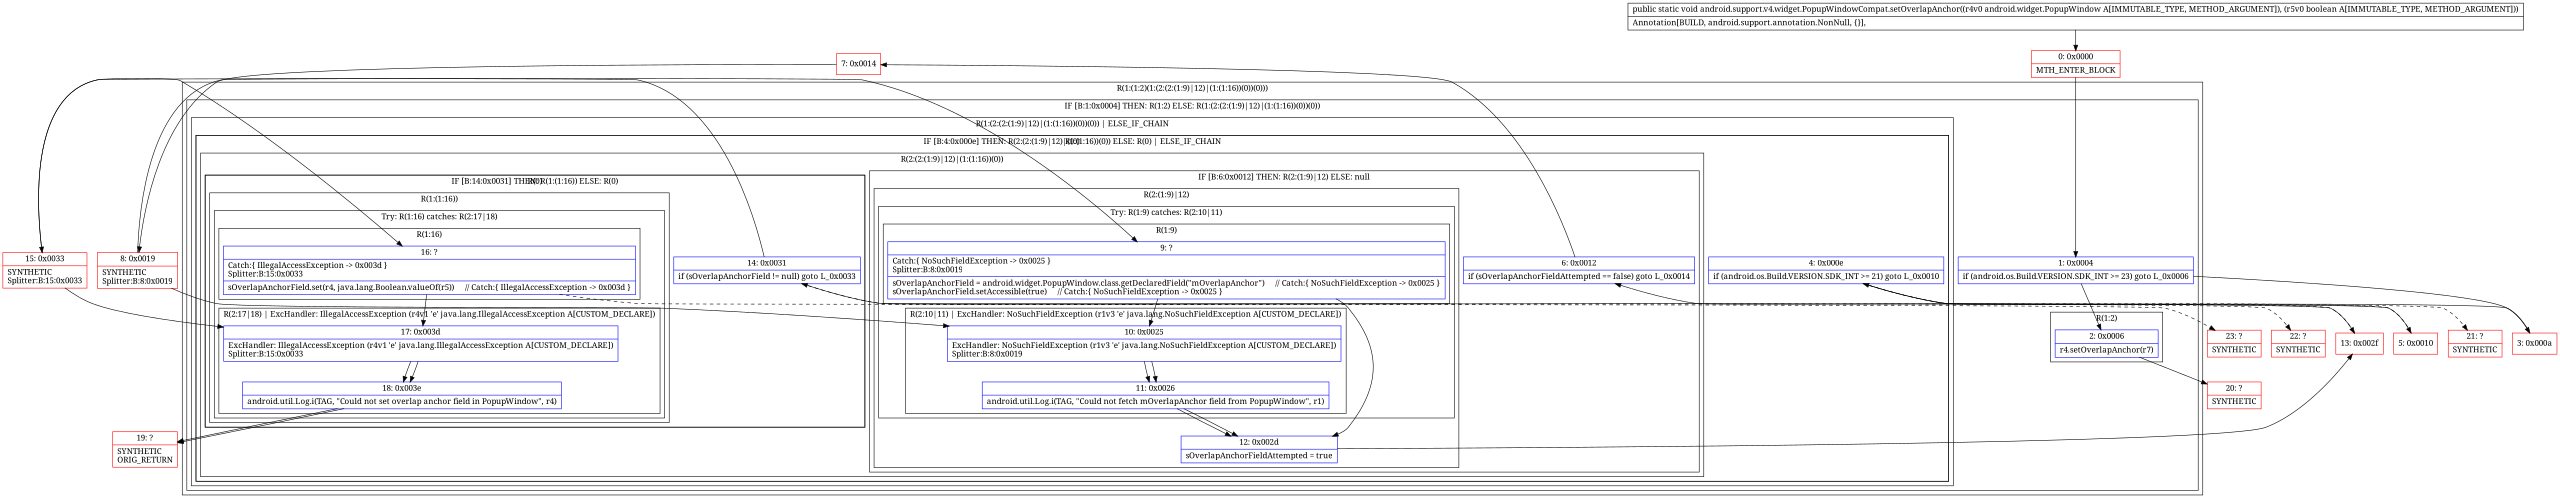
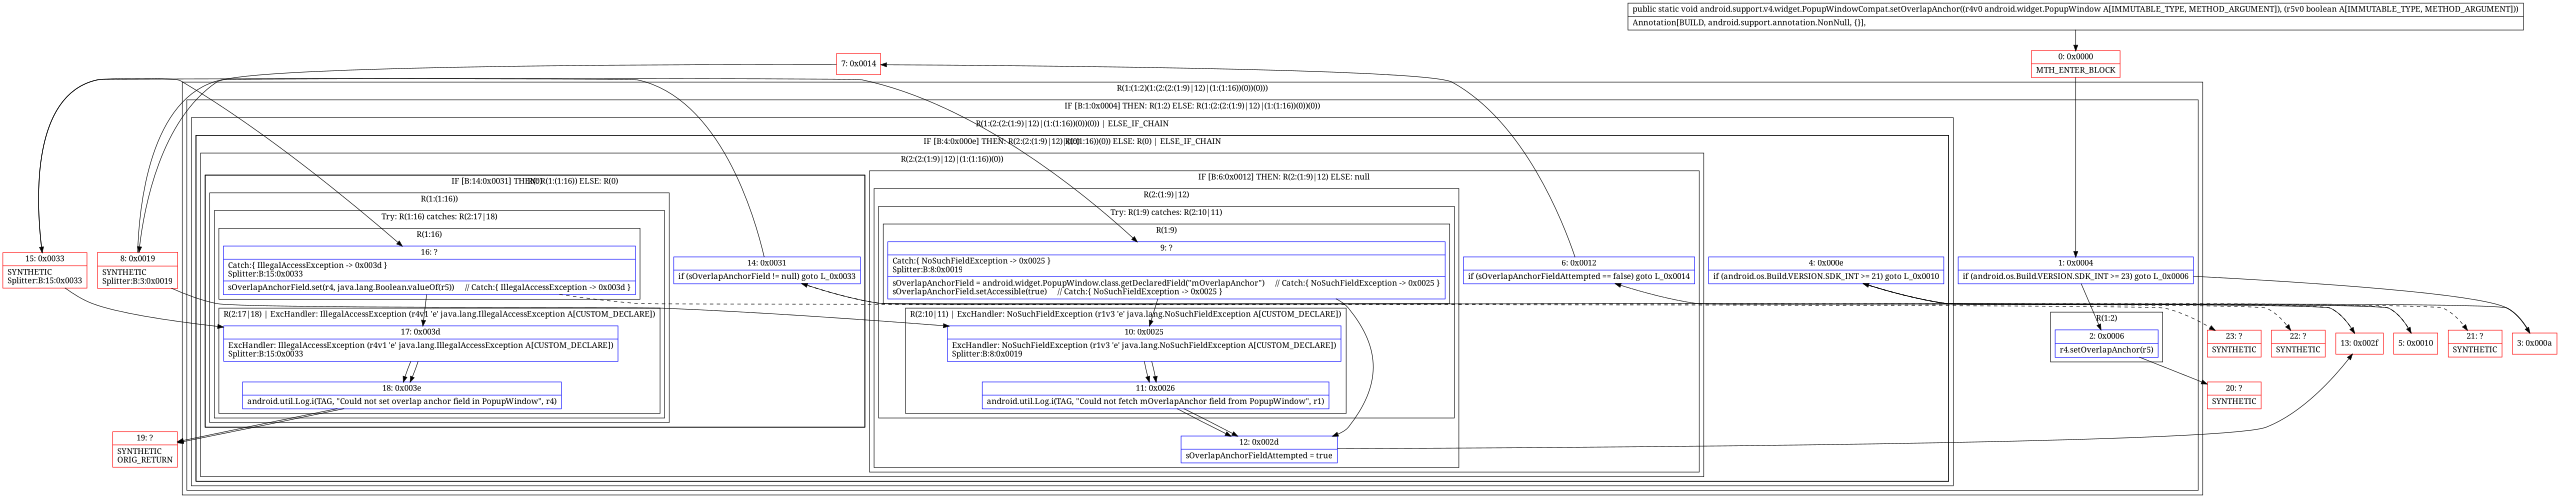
  digraph {
    fontname="Noto Serif"
    node [color=blue fontname="Noto Serif" shape=record]
    edge [fontname="Noto Serif"]
-   n1 [label="{2\:\ 0x0006|r4.setOverlapAnchor(r7)\l}"]
+   n1 [label="{2\:\ 0x0006|r4.setOverlapAnchor(r5)\l}"]
    n2 [label="{9\:\ ?|Catch:\{ NoSuchFieldException \-\> 0x0025 \}\lSplitter:B:8:0x0019\l|sOverlapAnchorField = android.widget.PopupWindow.class.getDeclaredField(\"mOverlapAnchor\")     \/\/ Catch:\{ NoSuchFieldException \-\> 0x0025 \}\lsOverlapAnchorField.setAccessible(true)     \/\/ Catch:\{ NoSuchFieldException \-\> 0x0025 \}\l}"]
    n3 [label="{10\:\ 0x0025|ExcHandler: NoSuchFieldException (r1v3 'e' java.lang.NoSuchFieldException A[CUSTOM_DECLARE])\lSplitter:B:8:0x0019\l}"]
    n4 [label="{11\:\ 0x0026|android.util.Log.i(TAG, \"Could not fetch mOverlapAnchor field from PopupWindow\", r1)\l}"]
    n5 [label="{12\:\ 0x002d|sOverlapAnchorFieldAttempted = true\l}"]
    n6 [label="{6\:\ 0x0012|if (sOverlapAnchorFieldAttempted == false) goto L_0x0014\l}"]
    n7 [label="{16\:\ ?|Catch:\{ IllegalAccessException \-\> 0x003d \}\lSplitter:B:15:0x0033\l|sOverlapAnchorField.set(r4, java.lang.Boolean.valueOf(r5))     \/\/ Catch:\{ IllegalAccessException \-\> 0x003d \}\l}"]
    n8 [label="{17\:\ 0x003d|ExcHandler: IllegalAccessException (r4v1 'e' java.lang.IllegalAccessException A[CUSTOM_DECLARE])\lSplitter:B:15:0x0033\l}"]
    n9 [label="{18\:\ 0x003e|android.util.Log.i(TAG, \"Could not set overlap anchor field in PopupWindow\", r4)\l}"]
    n10 [label="{14\:\ 0x0031|if (sOverlapAnchorField != null) goto L_0x0033\l}"]
    n11 [label="{4\:\ 0x000e|if (android.os.Build.VERSION.SDK_INT \>= 21) goto L_0x0010\l}"]
    n12 [label="{1\:\ 0x0004|if (android.os.Build.VERSION.SDK_INT \>= 23) goto L_0x0006\l}"]
    n13 [color=red label="{20\:\ ?|SYNTHETIC\l}"]
    n14 [color=red label="{13\:\ 0x002f}"]
    n15 [color=red label="{7\:\ 0x0014}"]
    n16 [color=red label="{23\:\ ?|SYNTHETIC\l}"]
    n17 [color=red label="{19\:\ ?|SYNTHETIC\lORIG_RETURN\l}"]
    n18 [color=red label="{15\:\ 0x0033|SYNTHETIC\lSplitter:B:15:0x0033\l}"]
    n19 [color=red label="{22\:\ ?|SYNTHETIC\l}"]
    n20 [color=red label="{5\:\ 0x0010}"]
    n21 [color=red label="{21\:\ ?|SYNTHETIC\l}"]
    n22 [color=red label="{3\:\ 0x000a}"]
-   n23 [color=red label="{8\:\ 0x0019|SYNTHETIC\lSplitter:B:8:0x0019\l}"]
+   n23 [color=red label="{8\:\ 0x0019|SYNTHETIC\lSplitter:B:3:0x0019\l}"]
    n24 [color=red label="{0\:\ 0x0000|MTH_ENTER_BLOCK\l}"]
    n25 [label="{public static void android.support.v4.widget.PopupWindowCompat.setOverlapAnchor((r4v0 android.widget.PopupWindow A[IMMUTABLE_TYPE, METHOD_ARGUMENT]), (r5v0 boolean A[IMMUTABLE_TYPE, METHOD_ARGUMENT]))  | Annotation[BUILD, android.support.annotation.NonNull, \{\}], \l}" color=""]
    subgraph cluster_1 {
      label="R(1:(1:2)(1:(2:(2:(1:9)|12)|(1:(1:16))(0))(0)))"
      subgraph cluster_2 {
        label="IF [B:1:0x0004] THEN: R(1:2) ELSE: R(1:(2:(2:(1:9)|12)|(1:(1:16))(0))(0))"
        n12
        subgraph cluster_3 {
          label="R(1:2)"
          n1
        }
        subgraph cluster_4 {
          label="R(1:(2:(2:(1:9)|12)|(1:(1:16))(0))(0)) | ELSE_IF_CHAIN\l"
          subgraph cluster_5 {
            label="IF [B:4:0x000e] THEN: R(2:(2:(1:9)|12)|(1:(1:16))(0)) ELSE: R(0) | ELSE_IF_CHAIN\l"
            n11
            subgraph cluster_6 {
              label="R(2:(2:(1:9)|12)|(1:(1:16))(0))"
              subgraph cluster_7 {
                label="IF [B:6:0x0012] THEN: R(2:(1:9)|12) ELSE: null"
                n6
                subgraph cluster_8 {
                  label="R(2:(1:9)|12)"
                  n5
                  subgraph cluster_9 {
                    label="Try: R(1:9) catches: R(2:10|11)"
                    subgraph cluster_10 {
                      label="R(1:9)"
                      n2
                    }
                    subgraph cluster_11 {
                      label="R(2:10|11) | ExcHandler: NoSuchFieldException (r1v3 'e' java.lang.NoSuchFieldException A[CUSTOM_DECLARE])\l"
                      n3
                      n4
                    }
                  }
                }
              }
              subgraph cluster_12 {
                label="IF [B:14:0x0031] THEN: R(1:(1:16)) ELSE: R(0)"
                n10
                subgraph cluster_13 {
                  label="R(1:(1:16))"
                  subgraph cluster_14 {
                    label="Try: R(1:16) catches: R(2:17|18)"
                    subgraph cluster_15 {
                      label="R(1:16)"
                      n7
                    }
                    subgraph cluster_16 {
                      label="R(2:17|18) | ExcHandler: IllegalAccessException (r4v1 'e' java.lang.IllegalAccessException A[CUSTOM_DECLARE])\l"
                      n8
                      n9
                    }
                  }
                }
                subgraph cluster_17 {
                  label="R(0)"
                }
              }
            }
            subgraph cluster_18 {
              label="R(0)"
            }
          }
        }
      }
    }
    subgraph cluster_19 {
      label="R(2:10|11) | ExcHandler: NoSuchFieldException (r1v3 'e' java.lang.NoSuchFieldException A[CUSTOM_DECLARE])\l"
    }
    subgraph cluster_20 {
      label="R(2:17|18) | ExcHandler: IllegalAccessException (r4v1 'e' java.lang.IllegalAccessException A[CUSTOM_DECLARE])\l"
    }
    n1 -> n13
    n2 -> n3
    n2 -> n5
    n3 -> n4
    n3 -> n4
    n4 -> n5
    n4 -> n5
    n5 -> n14
    n6 -> n14 [style=dashed]
    n6 -> n15
    n7 -> n8
    n7 -> n16 [style=dashed]
    n8 -> n9
    n8 -> n9
    n9 -> n17
    n9 -> n17
    n10 -> n18
    n10 -> n19 [style=dashed]
    n11 -> n20
    n11 -> n21 [style=dashed]
    n12 -> n1
    n12 -> n22 [style=solid]
    n14 -> n10
    n15 -> n23
    n18 -> n7
    n18 -> n8
    n20 -> n6 [style=dashed]
    n22 -> n11
    n23 -> n2
    n23 -> n3
    n24 -> n12
    n25 -> n24
  }
